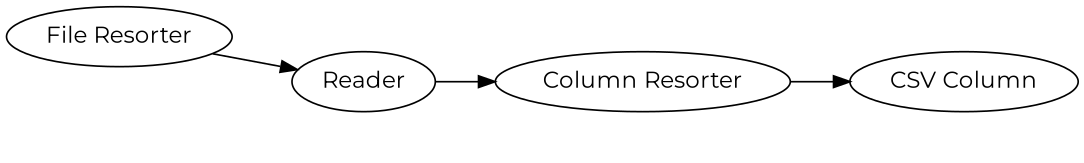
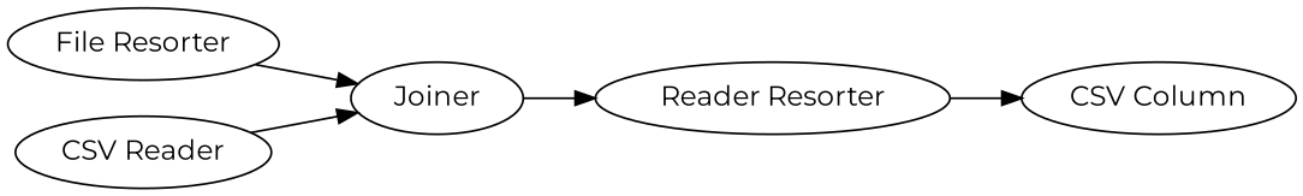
  digraph {
    fontname=Montserrat
    rankdir=LR
    node [fontname=Montserrat]
    edge [fontname=Montserrat]
    n1 [label="File Resorter"]
-   n2 [label=Reader]
-   n3 [label="Column Resorter"]
+   n2 [label=Joiner]
+   n3 [label="Reader Resorter"]
+   n4 [label="CSV Reader"]
    n5 [label="CSV Column"]
    n1 -> n2
    n2 -> n3
    n3 -> n5
+   n4 -> n2
  }
